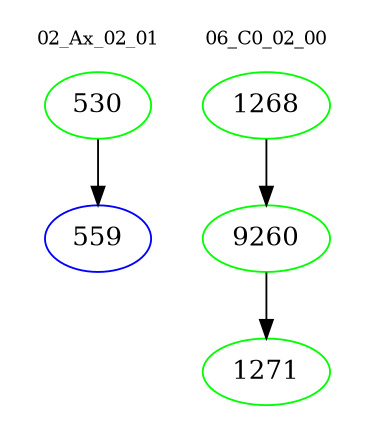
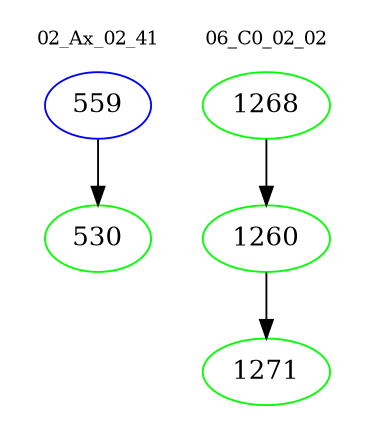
  digraph {
    node [color=green]
    edge [color=black]
    n1 [label=530]
    n2 [color=blue label=559]
    n3 [label=1268]
-   n4 [label=9260]
+   n4 [label=1260]
    n5 [label=1271]
    subgraph cluster_1 {
      color=white
      fontsize=10
-     label="02_Ax_02_01"
+     label="02_Ax_02_41"
      n1
      n2
    }
    subgraph cluster_2 {
      color=white
      fontsize=10
-     label="06_C0_02_00"
+     label="06_C0_02_02"
      n3
      n4
      n5
    }
-   n1 -> n2
+   n2 -> n1
    n3 -> n4
    n4 -> n5
  }
